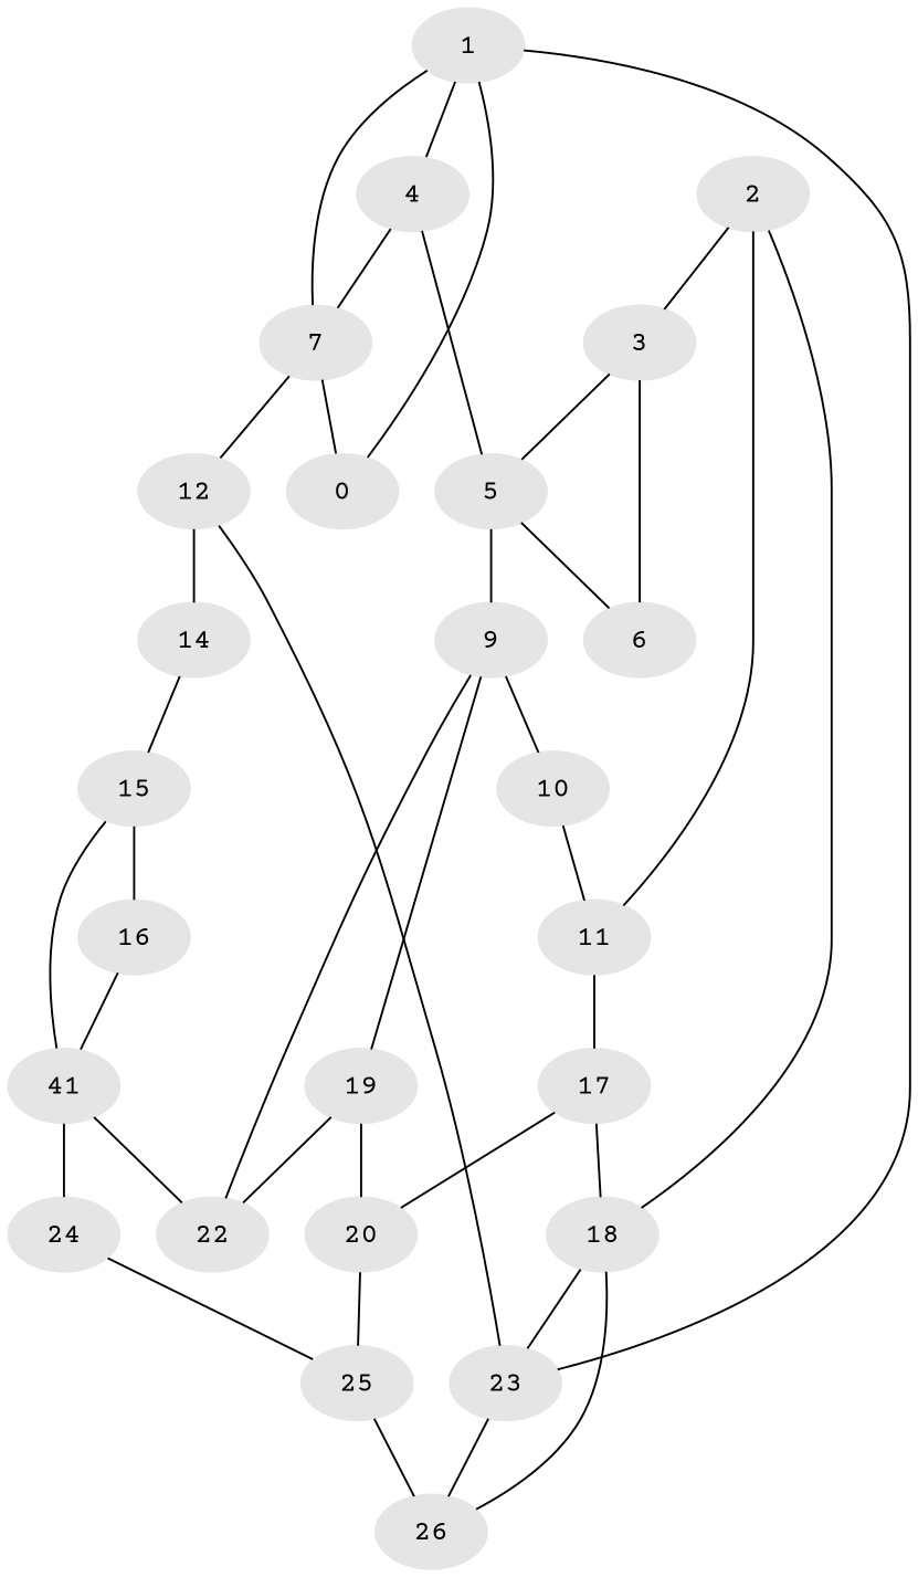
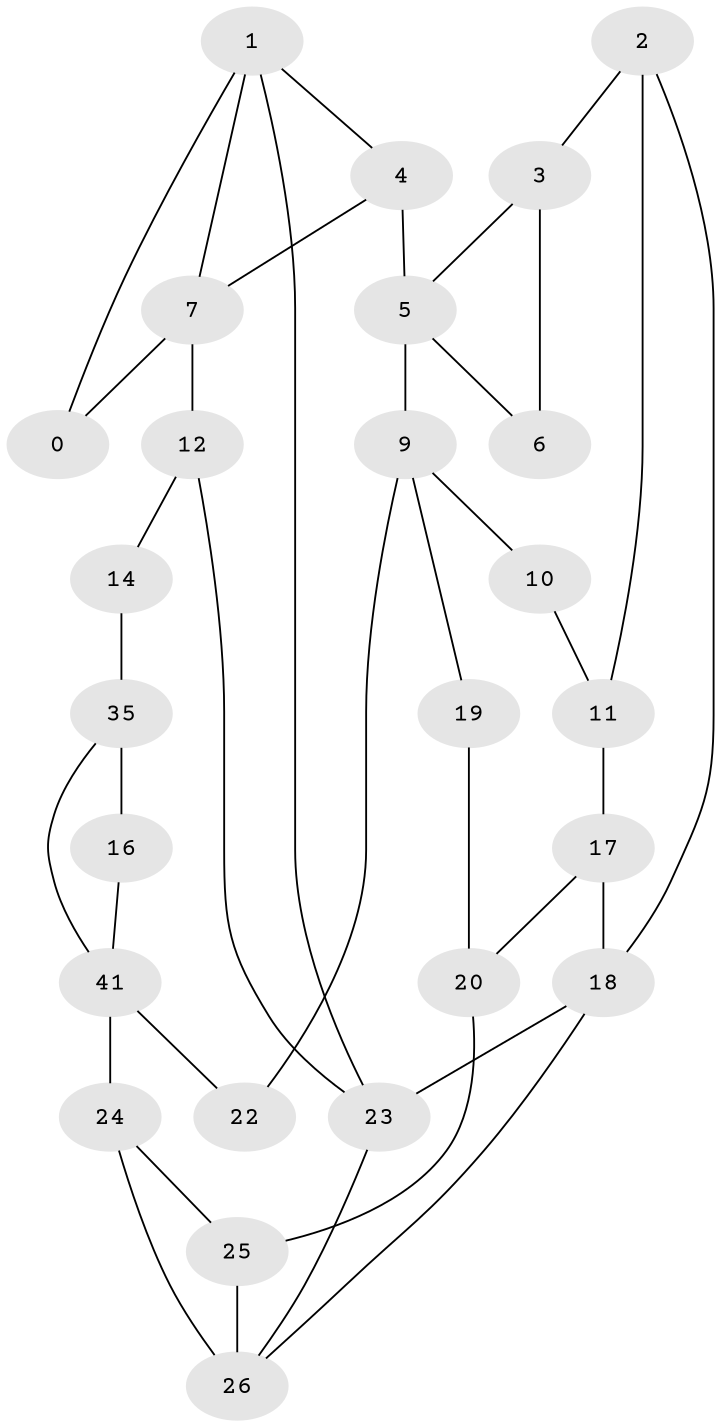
  graph {
    fontname="Courier Prime"
    node [color=gray90 fontname="Courier Prime" style=filled]
    edge [fontname="Courier Prime" weight=1.0]
    1
    4
    7
    n4 [label=0]
    23
    2
    3
    11
    18
    5
    12
    26
    6
    17
    9
    10
    19
    22
    14
    20
-   15
+   15 [label=35]
    n22 [label=41]
    16
    24
    25
    1 -- 4
    1 -- 7
    1 -- n4
    1 -- 23
    4 -- 7
    4 -- 5 [weight=2.0]
    7 -- n4 [weight=2.0]
    7 -- 12 [weight=2.0]
    23 -- 26
    2 -- 3
    2 -- 11
    2 -- 18
    3 -- 5
    3 -- 6 [weight=2.0]
    11 -- 17
    18 -- 23
    18 -- 26
    5 -- 6
    5 -- 9 [weight=2.0]
    12 -- 23
    12 -- 14 [weight=2.0]
    17 -- 18
    17 -- 20
    9 -- 10 [weight=2.0]
    9 -- 19
    9 -- 22
    10 -- 11
-   19 -- 22
    19 -- 20
    14 -- 15
    20 -- 25
    15 -- n22
    15 -- 16
    n22 -- 22
    n22 -- 24 [weight=2.0]
    16 -- n22
+   24 -- 26 [weight=2.0]
    24 -- 25
    25 -- 26 [weight=2.0]
  }
